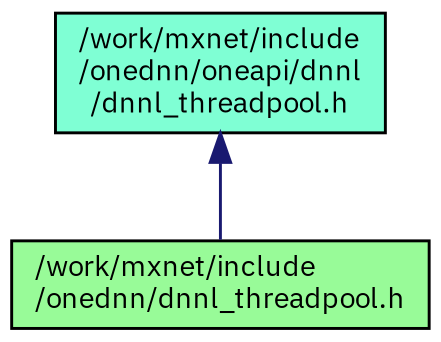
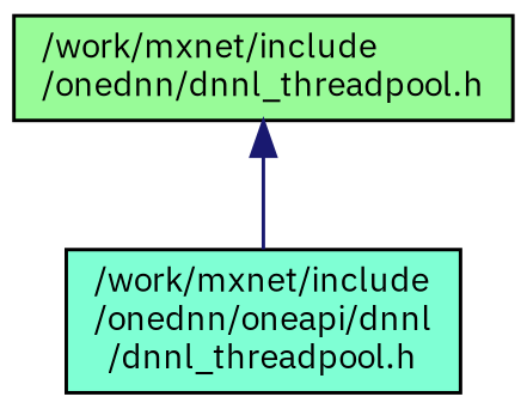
  digraph {
    fontname="IBM Plex Sans"
    node [color=black fontname="IBM Plex Sans" fontsize=10 shape=record style=filled]
    n1 [fillcolor=aquamarine fontcolor=black height=0.2 label="/work/mxnet/include\l/onednn/oneapi/dnnl\l/dnnl_threadpool.h" width=0.4]
    n2 [fillcolor=palegreen height=0.2 label="/work/mxnet/include\l/onednn/dnnl_threadpool.h" width=0.4]
-   n1 -> n2 [color=midnightblue dir=back fontname="IBM Plex Sans" fontsize=10 labelfontname=Helvetica labelfontsize=10 style=solid]
+   n2 -> n1 [color=midnightblue dir=back fontname="IBM Plex Sans" fontsize=10 labelfontname=Helvetica labelfontsize=10 style=solid]
  }
